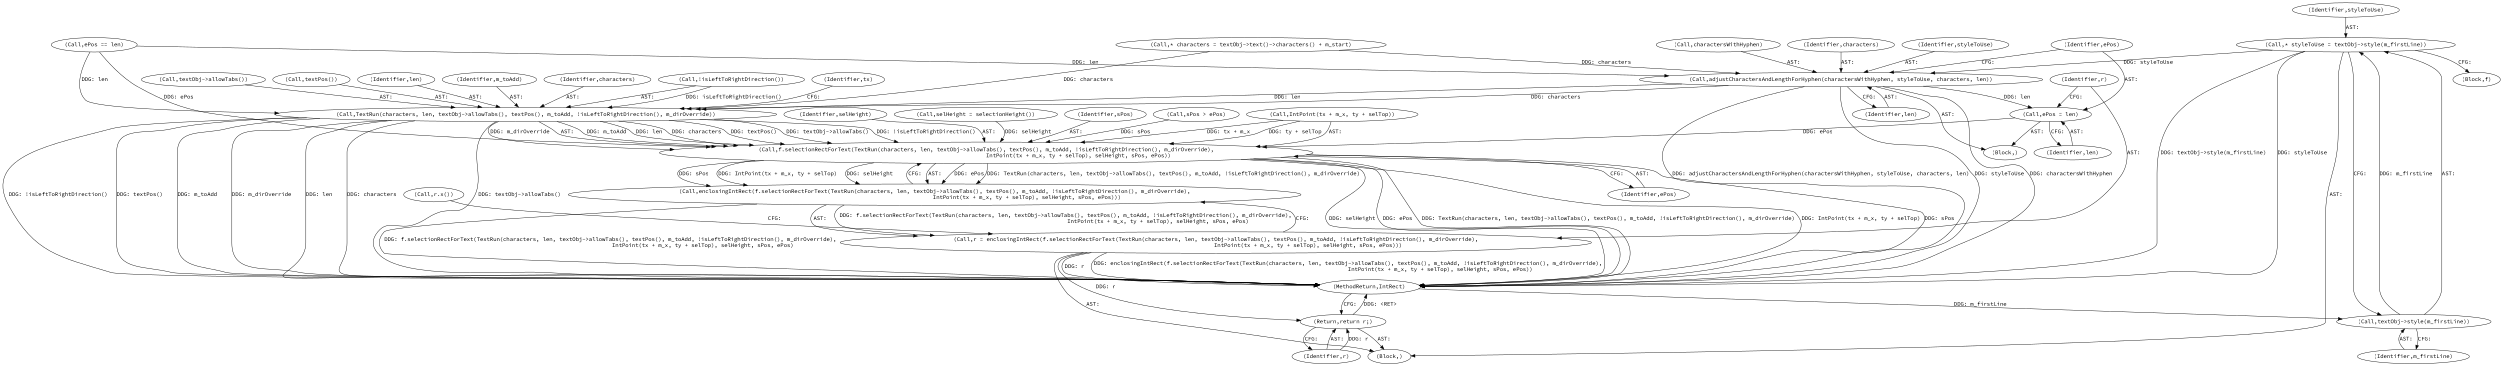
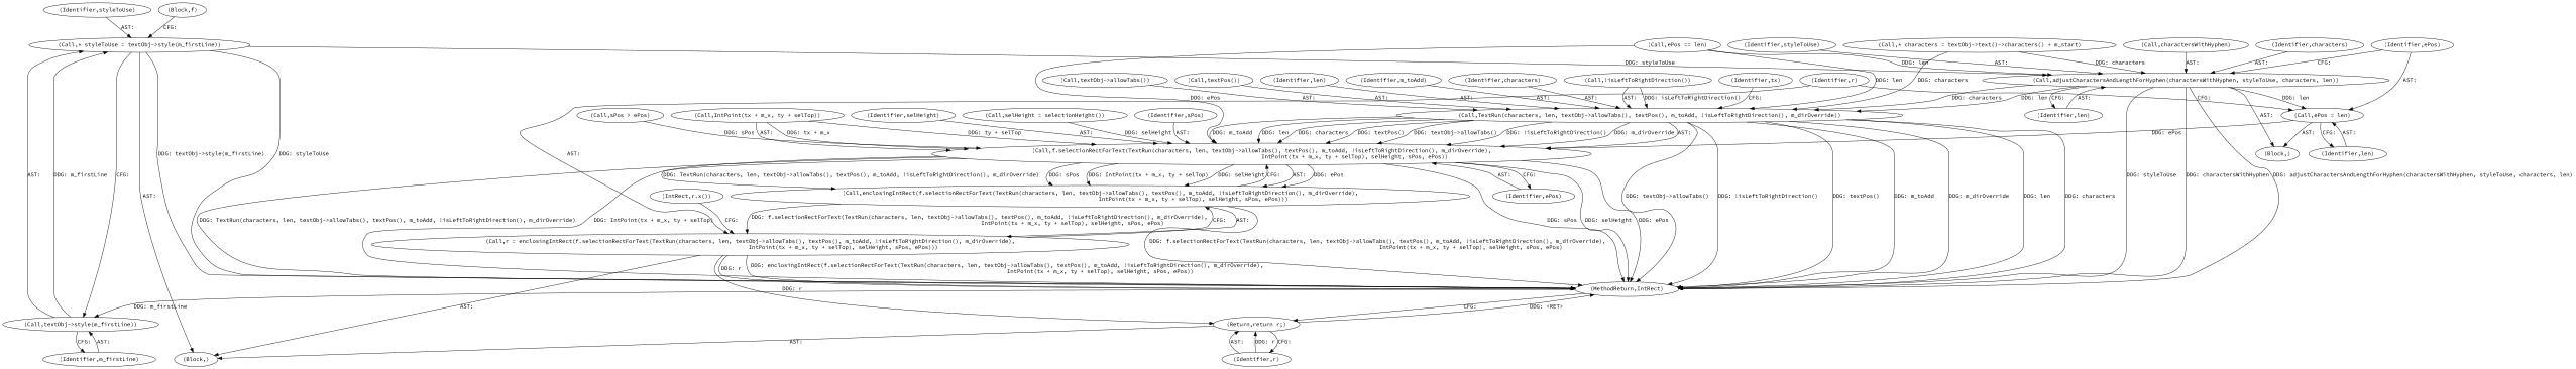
  digraph {
    fontname="Source Code Pro"
    node [fontname="Source Code Pro"]
    edge [fontname="Source Code Pro"]
    n1 [label="(Call,* styleToUse = textObj->style(m_firstLine))"]
    n2 [label="(Call,textObj->style(m_firstLine))"]
    n3 [label="(Call,adjustCharactersAndLengthForHyphen(charactersWithHyphen, styleToUse, characters, len))"]
    n4 [label="(Block,)"]
    n5 [label="(MethodReturn,IntRect)"]
    n6 [label="(Identifier,m_firstLine)"]
    n7 [label="(Call,ePos = len)"]
    n8 [label="(Call,TextRun(characters, len, textObj->allowTabs(), textPos(), m_toAdd, !isLeftToRightDirection(), m_dirOverride))"]
    n9 [label="(Identifier,len)"]
    n10 [label="(Block,)"]
    n11 [label="(Return,return r;)"]
    n12 [label="(Call,f.selectionRectForText(TextRun(characters, len, textObj->allowTabs(), textPos(), m_toAdd, !isLeftToRightDirection(), m_dirOverride),\n                                                        IntPoint(tx + m_x, ty + selTop), selHeight, sPos, ePos))"]
    n13 [label="(Identifier,len)"]
    n14 [label="(Call,enclosingIntRect(f.selectionRectForText(TextRun(characters, len, textObj->allowTabs(), textPos(), m_toAdd, !isLeftToRightDirection(), m_dirOverride),\n                                                        IntPoint(tx + m_x, ty + selTop), selHeight, sPos, ePos)))"]
    n15 [label="(Identifier,ePos)"]
    n16 [label="(Call,r = enclosingIntRect(f.selectionRectForText(TextRun(characters, len, textObj->allowTabs(), textPos(), m_toAdd, !isLeftToRightDirection(), m_dirOverride),\n                                                        IntPoint(tx + m_x, ty + selTop), selHeight, sPos, ePos)))"]
    n17 [label="(Identifier,r)"]
    n18 [label="(Call,textPos())"]
    n19 [label="(Identifier,len)"]
-   n20 [label="(Call,r.x())"]
+   n20 [label="(IntRect,r.x())"]
    n21 [label="(Call,* characters = textObj->text()->characters() + m_start)"]
    n22 [label="(Call,sPos > ePos)"]
    n23 [label="(Call,ePos == len)"]
    n24 [label="(Call,IntPoint(tx + m_x, ty + selTop))"]
    n25 [label="(Identifier,selHeight)"]
    n26 [label="(Identifier,m_toAdd)"]
    n27 [label="(Identifier,styleToUse)"]
    n28 [label="(Identifier,characters)"]
    n29 [label="(Identifier,styleToUse)"]
    n30 [label="(Call,charactersWithHyphen)"]
    n31 [label="(Call,selHeight = selectionHeight())"]
    n32 [label="(Identifier,ePos)"]
    n33 [label="(Block,f)"]
    n34 [label="(Call,!isLeftToRightDirection())"]
    n35 [label="(Identifier,characters)"]
    n36 [label="(Identifier,r)"]
    n37 [label="(Identifier,tx)"]
    n38 [label="(Call,textObj->allowTabs())"]
    n39 [label="(Identifier,sPos)"]
    n1 -> n2 [label="CFG: "]
    n1 -> n3 [label="DDG: styleToUse"]
    n1 -> n4 [label="AST: "]
    n1 -> n5 [label="DDG: styleToUse"]
    n1 -> n5 [label="DDG: textObj->style(m_firstLine)"]
    n2 -> n1 [label="AST: "]
    n2 -> n1 [label="DDG: m_firstLine"]
    n2 -> n6 [label="CFG: "]
    n3 -> n5 [label="DDG: adjustCharactersAndLengthForHyphen(charactersWithHyphen, styleToUse, characters, len)"]
    n3 -> n5 [label="DDG: styleToUse"]
    n3 -> n5 [label="DDG: charactersWithHyphen"]
    n3 -> n7 [label="DDG: len"]
    n3 -> n8 [label="DDG: characters"]
    n3 -> n8 [label="DDG: len"]
    n3 -> n9 [label="CFG: "]
    n3 -> n10 [label="AST: "]
    n5 -> n2 [label="DDG: m_firstLine"]
    n5 -> n11 [label="CFG: "]
    n6 -> n2 [label="AST: "]
    n7 -> n10 [label="AST: "]
    n7 -> n12 [label="DDG: ePos"]
    n7 -> n13 [label="CFG: "]
    n8 -> n5 [label="DDG: textObj->allowTabs()"]
    n8 -> n5 [label="DDG: !isLeftToRightDirection()"]
    n8 -> n5 [label="DDG: textPos()"]
    n8 -> n5 [label="DDG: m_toAdd"]
    n8 -> n5 [label="DDG: m_dirOverride"]
    n8 -> n5 [label="DDG: len"]
    n8 -> n5 [label="DDG: characters"]
    n8 -> n12 [label="AST: "]
    n8 -> n12 [label="DDG: m_toAdd"]
    n8 -> n12 [label="DDG: len"]
    n8 -> n12 [label="DDG: characters"]
    n8 -> n12 [label="DDG: textPos()"]
    n8 -> n12 [label="DDG: textObj->allowTabs()"]
    n8 -> n12 [label="DDG: !isLeftToRightDirection()"]
    n8 -> n12 [label="DDG: m_dirOverride"]
    n9 -> n3 [label="AST: "]
    n11 -> n4 [label="AST: "]
    n11 -> n5 [label="DDG: <RET>"]
    n11 -> n17 [label="CFG: "]
    n12 -> n5 [label="DDG: ePos"]
    n12 -> n5 [label="DDG: TextRun(characters, len, textObj->allowTabs(), textPos(), m_toAdd, !isLeftToRightDirection(), m_dirOverride)"]
    n12 -> n5 [label="DDG: IntPoint(tx + m_x, ty + selTop)"]
    n12 -> n5 [label="DDG: sPos"]
    n12 -> n5 [label="DDG: selHeight"]
    n12 -> n14 [label="AST: "]
    n12 -> n14 [label="DDG: ePos"]
    n12 -> n14 [label="DDG: TextRun(characters, len, textObj->allowTabs(), textPos(), m_toAdd, !isLeftToRightDirection(), m_dirOverride)"]
    n12 -> n14 [label="DDG: sPos"]
    n12 -> n14 [label="DDG: IntPoint(tx + m_x, ty + selTop)"]
    n12 -> n14 [label="DDG: selHeight"]
    n12 -> n15 [label="CFG: "]
    n13 -> n7 [label="AST: "]
    n14 -> n5 [label="DDG: f.selectionRectForText(TextRun(characters, len, textObj->allowTabs(), textPos(), m_toAdd, !isLeftToRightDirection(), m_dirOverride),\n                                                        IntPoint(tx + m_x, ty + selTop), selHeight, sPos, ePos)"]
    n14 -> n12 [label="CFG: "]
    n14 -> n16 [label="AST: "]
    n14 -> n16 [label="DDG: f.selectionRectForText(TextRun(characters, len, textObj->allowTabs(), textPos(), m_toAdd, !isLeftToRightDirection(), m_dirOverride),\n                                                        IntPoint(tx + m_x, ty + selTop), selHeight, sPos, ePos)"]
    n15 -> n12 [label="AST: "]
    n16 -> n4 [label="AST: "]
    n16 -> n5 [label="DDG: r"]
    n16 -> n5 [label="DDG: enclosingIntRect(f.selectionRectForText(TextRun(characters, len, textObj->allowTabs(), textPos(), m_toAdd, !isLeftToRightDirection(), m_dirOverride),\n                                                        IntPoint(tx + m_x, ty + selTop), selHeight, sPos, ePos))"]
    n16 -> n11 [label="DDG: r"]
    n16 -> n14 [label="CFG: "]
    n17 -> n11 [label="AST: "]
    n17 -> n11 [label="DDG: r"]
    n18 -> n8 [label="AST: "]
    n19 -> n8 [label="AST: "]
    n20 -> n16 [label="CFG: "]
    n21 -> n3 [label="DDG: characters"]
    n21 -> n8 [label="DDG: characters"]
    n22 -> n12 [label="DDG: sPos"]
    n23 -> n3 [label="DDG: len"]
    n23 -> n8 [label="DDG: len"]
    n23 -> n12 [label="DDG: ePos"]
    n24 -> n12 [label="AST: "]
    n24 -> n12 [label="DDG: tx + m_x"]
    n24 -> n12 [label="DDG: ty + selTop"]
    n25 -> n12 [label="AST: "]
    n26 -> n8 [label="AST: "]
    n27 -> n3 [label="AST: "]
    n28 -> n8 [label="AST: "]
    n29 -> n1 [label="AST: "]
    n30 -> n3 [label="AST: "]
    n31 -> n12 [label="DDG: selHeight"]
    n32 -> n3 [label="CFG: "]
    n32 -> n7 [label="AST: "]
-   n1 -> n33 [label="CFG: "]
+   n33 -> n1 [label="CFG: "]
    n34 -> n8 [label="AST: "]
    n34 -> n8 [label="DDG: isLeftToRightDirection()"]
    n35 -> n3 [label="AST: "]
    n36 -> n7 [label="CFG: "]
    n36 -> n16 [label="AST: "]
    n37 -> n8 [label="CFG: "]
    n38 -> n8 [label="AST: "]
    n39 -> n12 [label="AST: "]
  }
